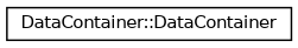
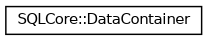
  digraph {
    rankdir=LR
-   n1 [color=black fillcolor=white fontname=Helvetica fontsize=10 height=0.2 label="DataContainer::DataContainer" shape=record style=filled width=0.4]
+   n1 [color=black fillcolor=white fontname=Helvetica fontsize=10 height=0.2 label="SQLCore::DataContainer" shape=record style=filled width=0.4]
  }
